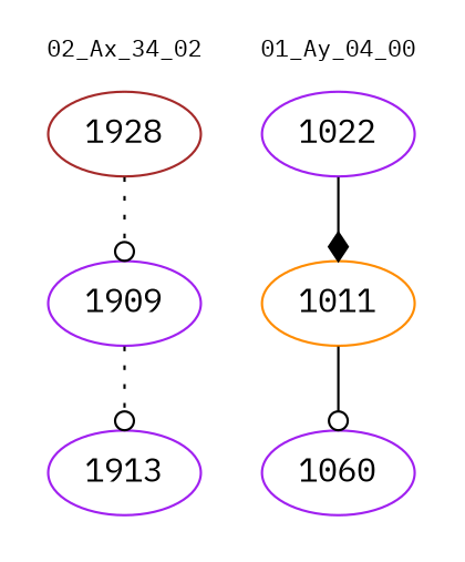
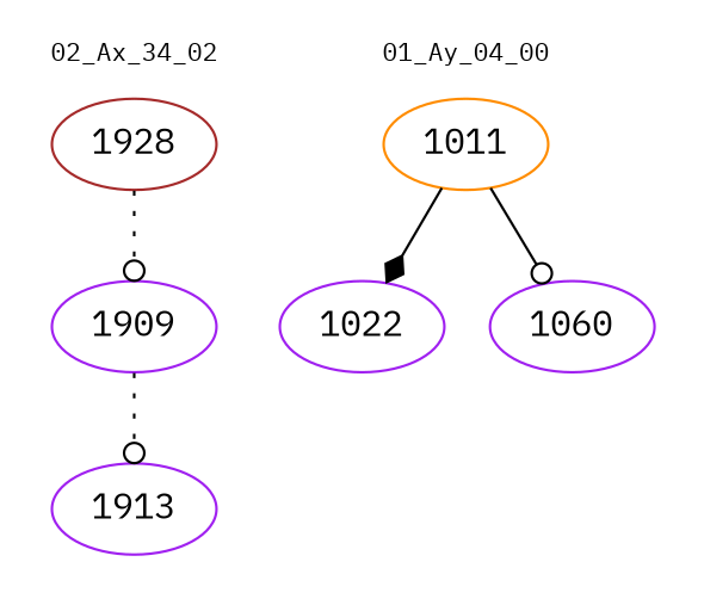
  digraph {
    fontname="IBM Plex Mono"
    node [color=purple fontname="IBM Plex Mono"]
    edge [arrowhead=odot color=black fontname="IBM Plex Mono" style=dotted]
    n1 [color=brown label=1928]
    n2 [label=1909]
    n3 [label=1913]
    n4 [label=1022]
    n5 [color=darkorange label=1011]
    n6 [label=1060]
    subgraph cluster_1 {
      color=white
      fontsize=10
      label="02_Ax_34_02"
      n1
      n2
      n3
    }
    subgraph cluster_2 {
      color=white
      fontsize=10
      label="01_Ay_04_00"
      n4
      n5
      n6
    }
    n1 -> n2
    n2 -> n3
-   n4 -> n5 [arrowhead=diamond style=solid]
+   n5 -> n4 [arrowhead=diamond style=solid]
    n5 -> n6 [style=solid]
  }
